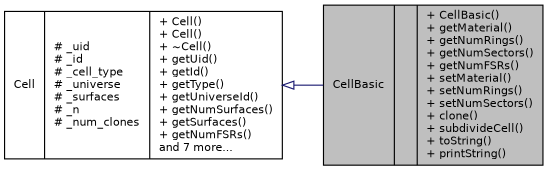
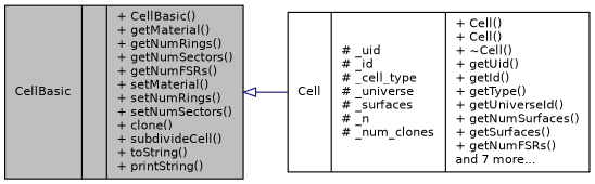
  digraph {
    rankdir=LR
    node [color=black fontname=Helvetica fontsize=10 shape=record style=filled]
    n1 [fillcolor=grey75 fontcolor=black height=0.2 label="{CellBasic\n||+ CellBasic()\l+ getMaterial()\l+ getNumRings()\l+ getNumSectors()\l+ getNumFSRs()\l+ setMaterial()\l+ setNumRings()\l+ setNumSectors()\l+ clone()\l+ subdivideCell()\l+ toString()\l+ printString()\l}" width=0.4]
    n2 [fillcolor=white height=0.2 label="{Cell\n|# _uid\l# _id\l# _cell_type\l# _universe\l# _surfaces\l# _n\l# _num_clones\l|+ Cell()\l+ Cell()\l+ ~Cell()\l+ getUid()\l+ getId()\l+ getType()\l+ getUniverseId()\l+ getNumSurfaces()\l+ getSurfaces()\l+ getNumFSRs()\land 7 more...\l}" width=0.4]
-   n2 -> n1 [arrowtail=onormal color=midnightblue dir=back fontname=Helvetica fontsize=10 labelfontname=Helvetica labelfontsize=10 style=solid]
+   n1 -> n2 [arrowtail=onormal color=midnightblue dir=back fontname=Helvetica fontsize=10 labelfontname=Helvetica labelfontsize=10 style=solid]
  }
